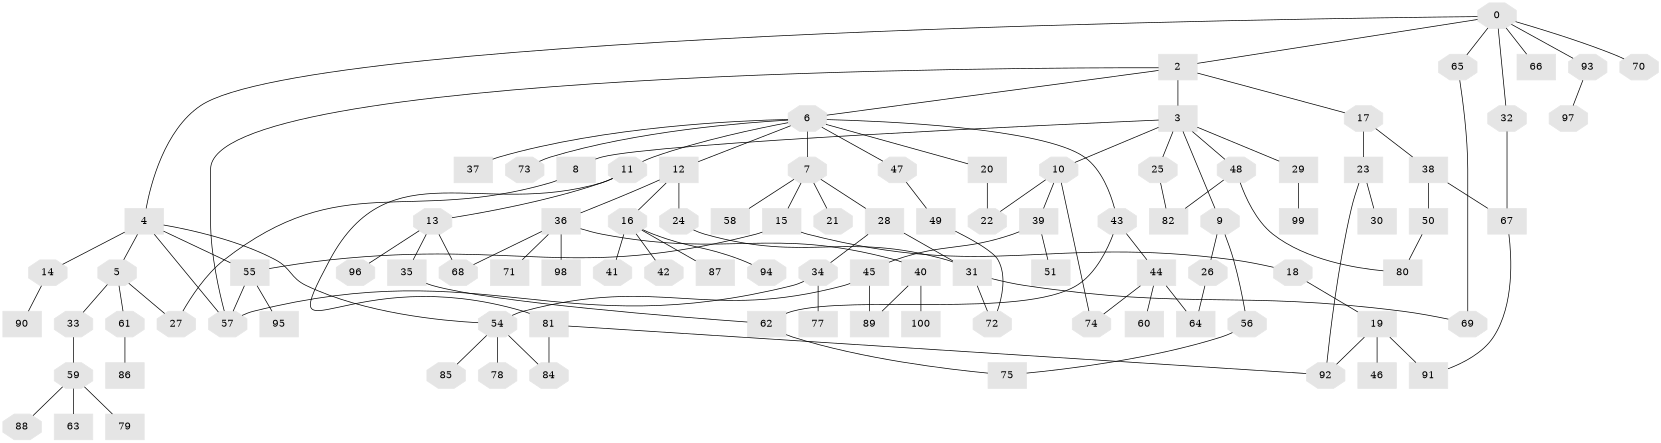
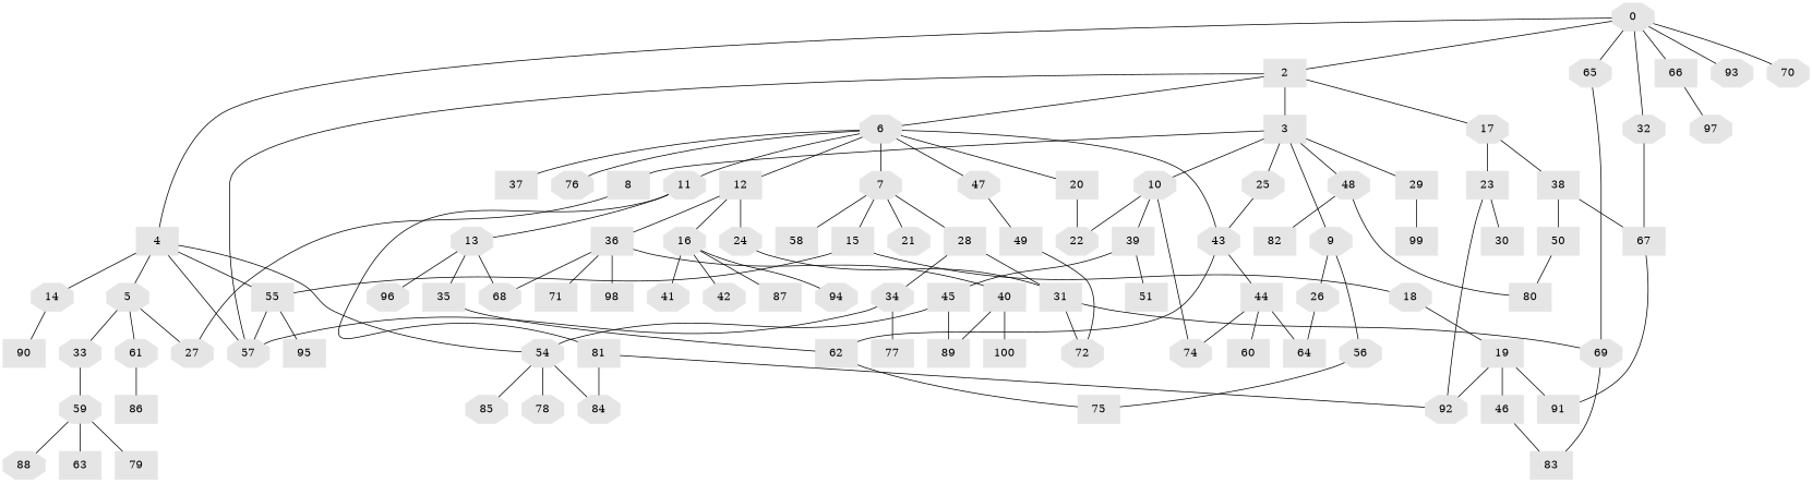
  graph {
    node [color=gray90 shape=box style=filled]
    n1 [label=0 shape=octagon]
    2
    4
    32 [shape=octagon]
    65 [shape=octagon]
    66
    70 [shape=octagon]
    93 [shape=octagon]
    3
    6 [shape=octagon]
    17 [shape=octagon]
    57 [shape=octagon]
    5 [shape=octagon]
    14 [shape=octagon]
    54 [shape=octagon]
    55
    67
    69 [shape=octagon]
    97 [shape=octagon]
    8
    9 [shape=octagon]
    10 [shape=octagon]
    25 [shape=octagon]
    29
    48 [shape=octagon]
    7 [shape=octagon]
    11 [shape=octagon]
    12
    20
    37
    43 [shape=octagon]
    47 [shape=octagon]
-   73 [shape=octagon]
+   73 [shape=octagon label=76]
    23
    38
    27 [shape=octagon]
    26 [shape=octagon]
    56 [shape=octagon]
    22 [shape=octagon]
    39
    74 [shape=octagon]
    99
    82
    80
    61 [shape=octagon]
    33 [shape=octagon]
    90
    78 [shape=octagon]
    84 [shape=octagon]
    85 [shape=octagon]
    95
    86
    59 [shape=octagon]
    15
    21 [shape=octagon]
    28
    58
    13 [shape=octagon]
    81
    16 [shape=octagon]
    24 [shape=octagon]
    36
    62
    44
    49
    18 [shape=octagon]
    31
    34 [shape=octagon]
    64
    75
    45
    51
    35
    68 [shape=octagon]
    96 [shape=octagon]
    92 [shape=octagon]
    41 [shape=octagon]
    42 [shape=octagon]
    87
    94 [shape=octagon]
    40
    71
    98
    19
    30
    50
    46
    91
+   83
    72 [shape=octagon]
    77
    63
    79
    88 [shape=octagon]
    89
    100
    60
    n1 -- 2
    n1 -- 4
    n1 -- 32
    n1 -- 65
    n1 -- 66
    n1 -- 70
    n1 -- 93
    2 -- 3
    2 -- 6
    2 -- 17
    2 -- 57
    4 -- 57
    4 -- 5
    4 -- 14
    4 -- 54
    4 -- 55
    32 -- 67
    65 -- 69
-   93 -- 97
+   66 -- 97
    3 -- 8
    3 -- 9
    3 -- 10
    3 -- 25
    3 -- 29
    3 -- 48
    6 -- 7
    6 -- 11
    6 -- 12
    6 -- 20
    6 -- 37
    6 -- 43
    6 -- 47
    6 -- 73
    17 -- 23
    17 -- 38
    5 -- 27
    5 -- 61
    5 -- 33
    14 -- 90
    54 -- 78
    54 -- 84
    54 -- 85
    55 -- 57
    55 -- 95
    67 -- 91
+   69 -- 83
    8 -- 27
    9 -- 26
    9 -- 56
    10 -- 22
    10 -- 39
    10 -- 74
-   25 -- 82
+   25 -- 43
    29 -- 99
    48 -- 82
    48 -- 80
    7 -- 15
    7 -- 21
    7 -- 28
    7 -- 58
    11 -- 13
    11 -- 81
    12 -- 16
    12 -- 24
    12 -- 36
    20 -- 22
    43 -- 62
    43 -- 44
    47 -- 49
    23 -- 92
    23 -- 30
    38 -- 67
    38 -- 50
    26 -- 64
    56 -- 75
    39 -- 45
    39 -- 51
    61 -- 86
    33 -- 59
    59 -- 63
    59 -- 79
    59 -- 88
    15 -- 55
    15 -- 18
    28 -- 31
    28 -- 34
    13 -- 35
    13 -- 68
    13 -- 96
    81 -- 84
    81 -- 92
    16 -- 41
    16 -- 42
    16 -- 87
    16 -- 94
    24 -- 31
    36 -- 68
    36 -- 40
    36 -- 71
    36 -- 98
    62 -- 75
    44 -- 74
    44 -- 64
    44 -- 60
    49 -- 72
    18 -- 19
    31 -- 69
    31 -- 72
    34 -- 57
    34 -- 77
    45 -- 54
    45 -- 89
    35 -- 62
    40 -- 89
    40 -- 100
    19 -- 92
    19 -- 46
    19 -- 91
    50 -- 80
+   46 -- 83
  }
